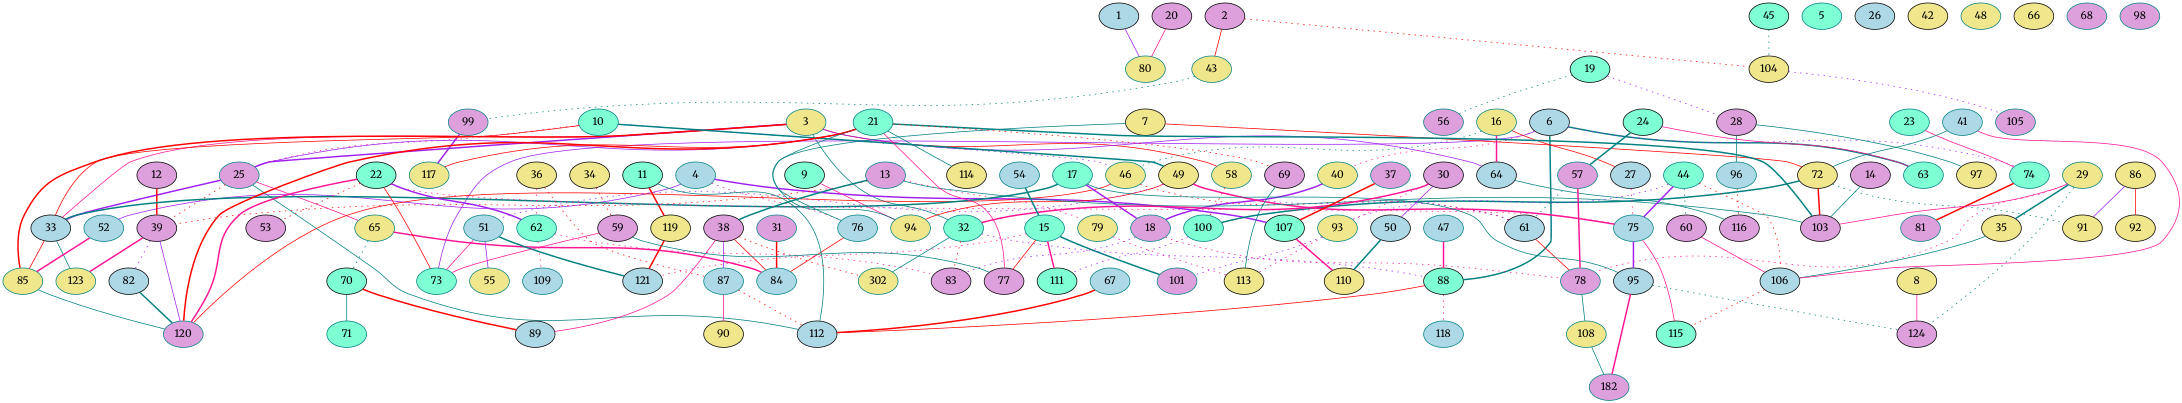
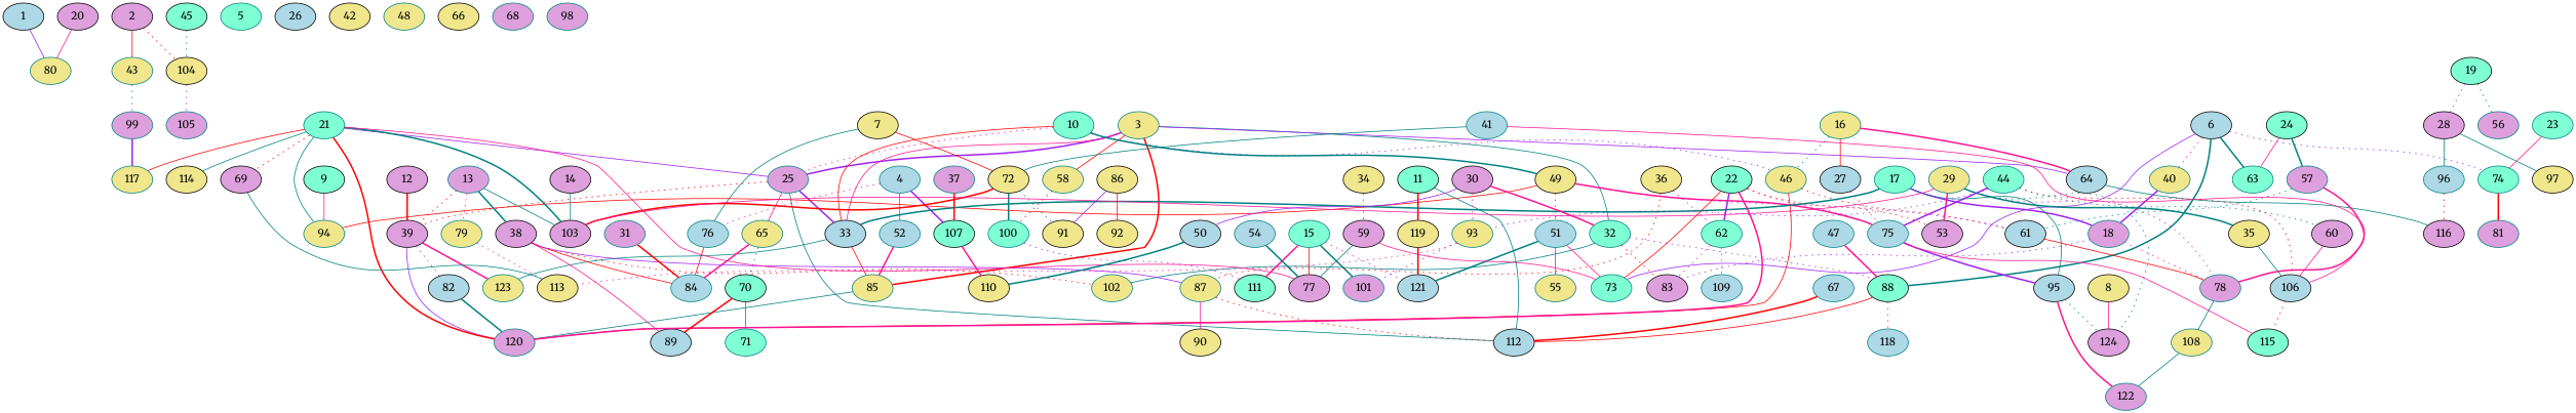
  graph {
    fontname=Merriweather
    node [color=teal fillcolor=khaki fontname=Merriweather style=filled]
    edge [color=teal fontname=Merriweather style=solid]
    1 [color=black fillcolor=lightblue]
    80
    2 [color=black fillcolor=plum]
    43
    104 [color=black]
    99 [fillcolor=plum]
    105 [fillcolor=plum]
    25 [fillcolor=plum]
    3
    32 [fillcolor=aquamarine]
    33 [color=black fillcolor=lightblue]
    58
    64 [color=black fillcolor=lightblue]
    85
    112 [color=black fillcolor=lightblue]
    39 [color=black fillcolor=plum]
    65
    88 [color=black fillcolor=aquamarine]
    83 [color=black fillcolor=plum]
-   102 [label=302]
+   102
    123
    100 [fillcolor=aquamarine]
    116 [color=black fillcolor=plum]
    120 [fillcolor=plum]
    4 [fillcolor=lightblue]
    52 [fillcolor=lightblue]
    76 [fillcolor=lightblue]
    107 [color=black fillcolor=aquamarine]
    84 [fillcolor=lightblue]
    110 [color=black]
    5 [fillcolor=aquamarine]
    6 [color=black fillcolor=lightblue]
    40
    63 [fillcolor=aquamarine]
    73 [fillcolor=aquamarine]
    74 [fillcolor=aquamarine]
    18 [fillcolor=plum]
    81 [fillcolor=plum]
    118 [fillcolor=lightblue]
    7 [color=black]
    72 [color=black]
    103 [color=black fillcolor=plum]
    91 [color=black]
    8 [color=black]
    124 [color=black fillcolor=plum]
    9 [color=black fillcolor=aquamarine]
    94
    10 [fillcolor=aquamarine]
    46
    49 [color=black]
    61 [color=black fillcolor=lightblue]
    75 [fillcolor=lightblue]
    51 [fillcolor=lightblue]
    11 [color=black fillcolor=aquamarine]
    119 [color=black]
    121 [color=black fillcolor=lightblue]
    12 [color=black fillcolor=plum]
    82 [color=black fillcolor=lightblue]
    13 [fillcolor=plum]
    38 [color=black fillcolor=plum]
    79
-   87 [fillcolor=lightblue]
+   87
    89 [color=black fillcolor=lightblue]
    113 [color=black]
    14 [color=black fillcolor=plum]
    15 [fillcolor=aquamarine]
    77 [color=black fillcolor=plum]
    101 [fillcolor=plum]
    111 [color=black fillcolor=aquamarine]
    16
    27 [color=black fillcolor=lightblue]
    17 [fillcolor=aquamarine]
    95 [color=black fillcolor=lightblue]
    78 [fillcolor=plum]
-   122 [fillcolor=plum label=182]
+   122 [fillcolor=plum]
    108
    19 [color=black fillcolor=aquamarine]
    28 [color=black fillcolor=plum]
    56 [fillcolor=plum]
    96 [fillcolor=lightblue]
    97 [color=black]
    20 [color=black fillcolor=plum]
    21 [fillcolor=aquamarine]
    69 [color=black fillcolor=plum]
    114 [color=black]
    117
    22 [color=black fillcolor=aquamarine]
    53 [color=black fillcolor=plum]
    62 [fillcolor=aquamarine]
    109 [fillcolor=lightblue]
    115 [color=black fillcolor=aquamarine]
    23 [fillcolor=aquamarine]
    24 [color=black fillcolor=aquamarine]
    57 [fillcolor=plum]
    70 [color=black fillcolor=aquamarine]
    26 [color=black fillcolor=lightblue]
    29
    35 [color=black]
    106 [color=black fillcolor=lightblue]
    30 [color=black fillcolor=plum]
    50 [color=black fillcolor=lightblue]
    93
    31 [fillcolor=plum]
    34 [color=black]
    59 [color=black fillcolor=plum]
    36 [color=black]
    90 [color=black]
    37 [fillcolor=plum]
    41 [fillcolor=lightblue]
    42 [color=black]
    44 [fillcolor=aquamarine]
    60 [color=black fillcolor=plum]
    45 [color=black fillcolor=aquamarine]
    47 [fillcolor=lightblue]
    48
    55
    54 [fillcolor=lightblue]
    71 [fillcolor=aquamarine]
    66 [color=black]
    67 [fillcolor=lightblue]
    68 [fillcolor=plum]
    86 [color=black]
    92 [color=black]
    98 [fillcolor=plum]
    1 -- 80 [color=purple]
    2 -- 43 [color=red]
    2 -- 104 [color=red style=dotted]
    43 -- 99 [style=dotted]
    104 -- 105 [color=purple style=dotted]
    99 -- 117 [color=purple style=bold]
    25 -- 33 [color=purple style=bold]
    25 -- 112
    25 -- 39 [color=red style=dotted]
    25 -- 65 [color=deeppink]
    3 -- 25 [color=purple style=bold]
    3 -- 32
    3 -- 33 [color=deeppink]
    3 -- 58 [color=red]
    3 -- 64 [color=purple]
    3 -- 85 [color=red style=bold]
    32 -- 88 [color=purple style=dotted]
    32 -- 83 [color=red style=dotted]
    32 -- 102
    33 -- 85 [color=red]
    33 -- 123
    58 -- 100 [color=red style=dotted]
    64 -- 116
    85 -- 120
    39 -- 123 [color=deeppink style=bold]
    39 -- 120 [color=purple]
    39 -- 82 [color=purple style=dotted]
    65 -- 84 [color=deeppink style=bold]
    65 -- 70 [style=dotted]
    88 -- 112 [color=red]
    88 -- 118 [color=deeppink style=dotted]
    100 -- 111 [color=purple style=dotted]
    4 -- 52 [color=purple]
    4 -- 76 [color=deeppink style=dotted]
    4 -- 107 [color=purple style=bold]
    52 -- 85 [color=deeppink style=bold]
    76 -- 84 [color=red]
    107 -- 110 [color=deeppink style=bold]
    6 -- 88 [style=bold]
    6 -- 40 [color=deeppink style=dotted]
    6 -- 63 [style=bold]
    6 -- 73 [color=purple]
    6 -- 74 [color=purple style=dotted]
    40 -- 18 [color=purple style=bold]
    74 -- 81 [color=red style=bold]
    18 -- 83 [color=purple style=dotted]
    18 -- 78 [color=deeppink style=dotted]
    7 -- 76
    7 -- 72 [color=red]
    72 -- 100 [style=bold]
    72 -- 103 [color=red style=bold]
    72 -- 91 [style=dotted]
    8 -- 124 [color=deeppink]
    9 -- 94 [color=deeppink]
    10 -- 25 [color=deeppink style=dotted]
    10 -- 33 [color=red]
    10 -- 46 [color=purple style=dotted]
    10 -- 49 [style=bold]
    46 -- 120 [color=red]
    46 -- 61 [color=red style=dotted]
    49 -- 94 [color=red]
    49 -- 61 [color=purple style=dotted]
    49 -- 75 [color=deeppink style=bold]
    49 -- 51 [color=purple style=dotted]
    61 -- 78 [color=red]
    75 -- 95 [color=purple style=bold]
    75 -- 115 [color=deeppink]
    51 -- 73 [color=deeppink]
    51 -- 121 [style=bold]
    51 -- 55 [color=purple]
    11 -- 112
    11 -- 119 [color=red style=bold]
    119 -- 121 [color=red style=bold]
    12 -- 39 [color=red style=bold]
    82 -- 120 [style=bold]
    13 -- 39 [color=red style=dotted]
    13 -- 103
    13 -- 38 [style=bold]
    13 -- 79 [color=deeppink style=dotted]
    38 -- 102 [color=red style=dotted]
    38 -- 84 [color=red]
    38 -- 87 [color=purple]
    38 -- 89 [color=deeppink]
    79 -- 113 [color=deeppink style=dotted]
    87 -- 112 [color=red style=dotted]
    87 -- 90 [color=deeppink]
    14 -- 103
    15 -- 121 [color=deeppink style=dotted]
    15 -- 77 [color=red]
    15 -- 101 [style=bold]
    15 -- 111 [color=deeppink style=bold]
    16 -- 64 [color=deeppink style=bold]
    16 -- 46 [style=dotted]
    16 -- 27 [color=red]
    27 -- 75 [color=deeppink style=dotted]
    17 -- 33 [style=bold]
    17 -- 18 [color=purple style=bold]
    17 -- 95
    95 -- 124 [style=dotted]
    95 -- 122 [color=deeppink style=bold]
    78 -- 108
    108 -- 122
    19 -- 28 [color=purple style=dotted]
    19 -- 56 [style=dotted]
    28 -- 96
    28 -- 97
    96 -- 116 [color=red style=dotted]
    20 -- 80 [color=deeppink]
    21 -- 25 [color=purple]
    21 -- 120 [color=red style=bold]
    21 -- 103 [style=bold]
    21 -- 94
    21 -- 77 [color=deeppink]
    21 -- 69 [color=red style=dotted]
    21 -- 114
    21 -- 117 [color=red]
    69 -- 113
    22 -- 120 [color=deeppink style=bold]
    22 -- 73 [color=red]
    22 -- 75 [color=deeppink style=dotted]
    22 -- 53 [color=red style=dotted]
    22 -- 62 [color=purple style=bold]
    62 -- 83 [color=deeppink style=dotted]
    62 -- 109 [color=deeppink style=dotted]
    23 -- 74 [color=deeppink]
    24 -- 63 [color=deeppink]
    24 -- 57 [style=bold]
    57 -- 61 [style=dotted]
    57 -- 78 [color=deeppink style=bold]
    70 -- 89 [color=red style=bold]
    70 -- 71
    29 -- 103 [color=deeppink]
    29 -- 124 [style=dotted]
    29 -- 78 [color=deeppink style=dotted]
+   29 -- 53 [color=deeppink style=bold]
    29 -- 35 [style=bold]
    35 -- 106
    106 -- 115 [color=red style=dotted]
    30 -- 32 [color=deeppink style=bold]
    30 -- 50 [color=purple]
    30 -- 93 [color=deeppink style=dotted]
    50 -- 110 [style=bold]
    93 -- 113 [color=deeppink style=dotted]
    93 -- 101 [color=purple style=dotted]
    31 -- 84 [color=red style=bold]
    34 -- 59 [color=red style=dotted]
    59 -- 73 [color=deeppink]
    59 -- 77
    36 -- 87 [color=red style=dotted]
    36 -- 62 [color=deeppink style=dotted]
    37 -- 107 [color=red style=bold]
    41 -- 72
    41 -- 106 [color=deeppink]
    44 -- 75 [color=purple style=bold]
    44 -- 106 [color=red style=dotted]
    44 -- 93 [color=purple style=dotted]
    44 -- 60 [style=dotted]
    60 -- 106 [color=deeppink]
    45 -- 104 [style=dotted]
    47 -- 88 [color=deeppink style=bold]
-   54 -- 15 [style=bold]
+   54 -- 77 [style=bold]
    67 -- 112 [color=red style=bold]
    86 -- 91 [color=purple]
    86 -- 92 [color=red]
  }
